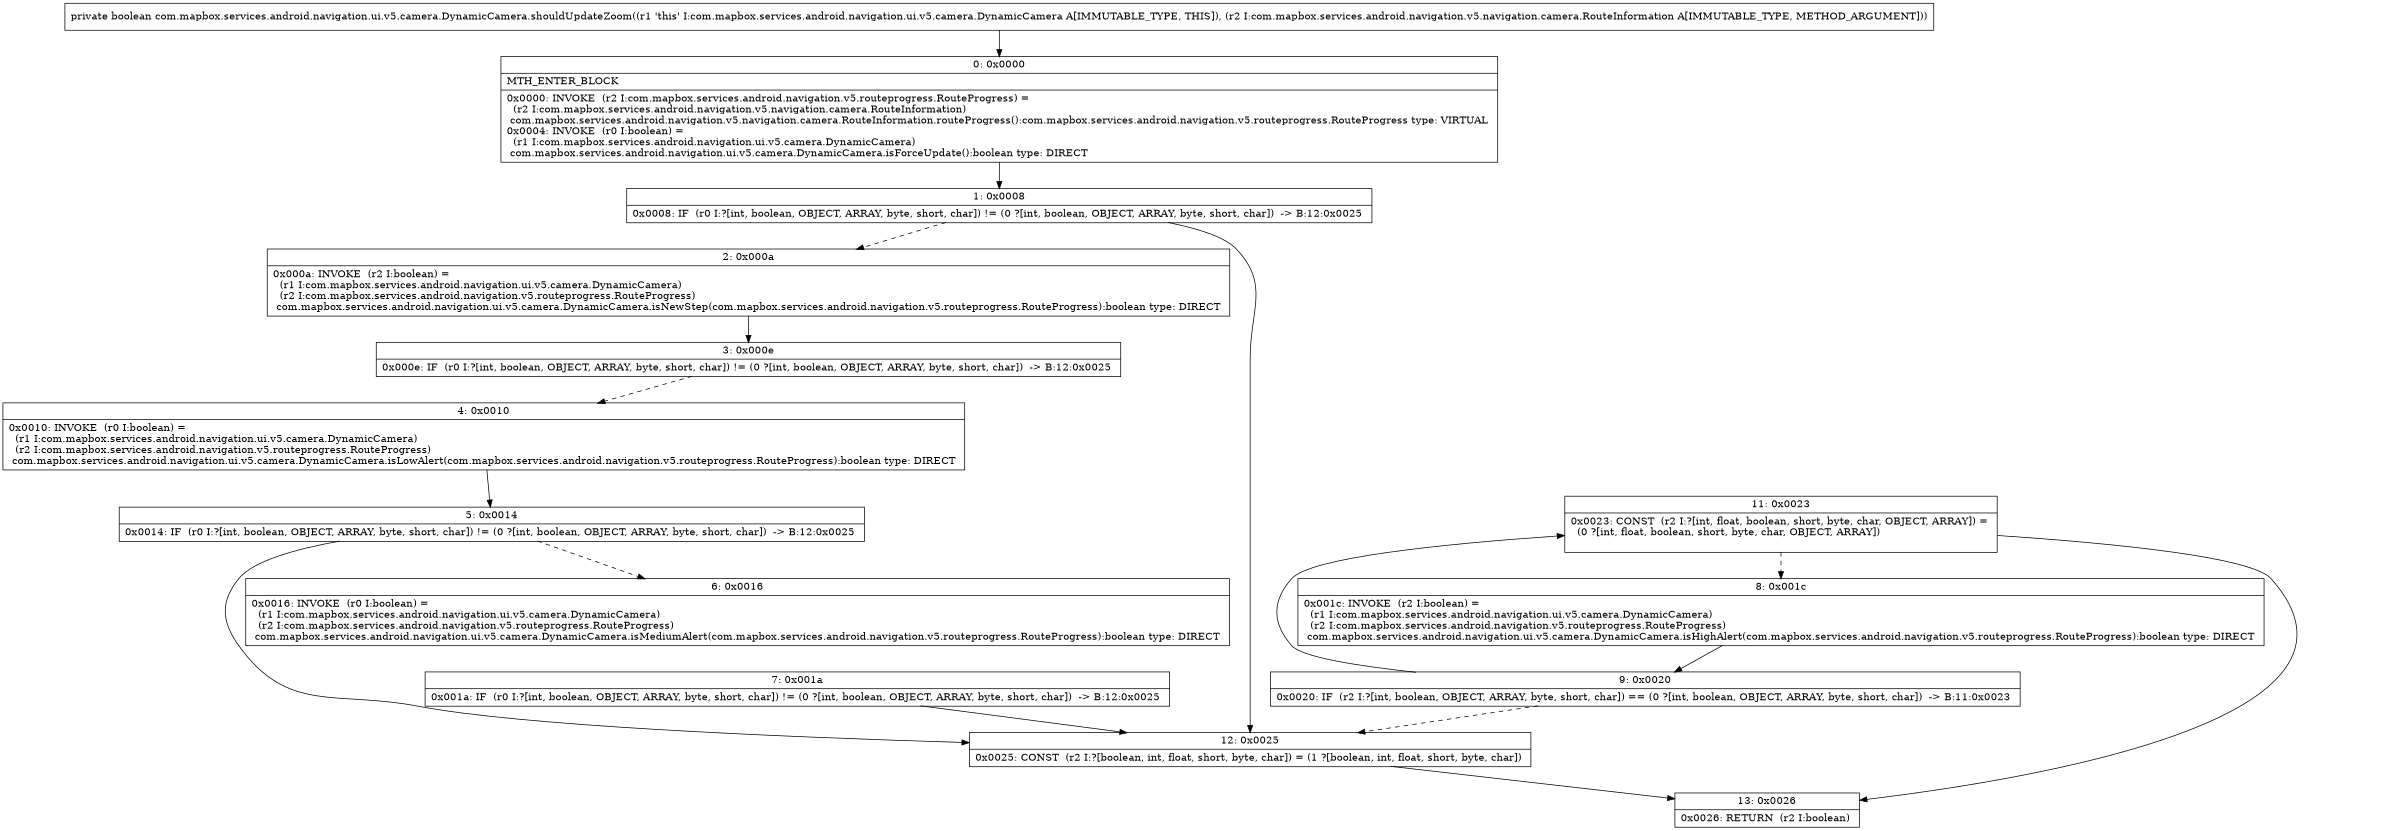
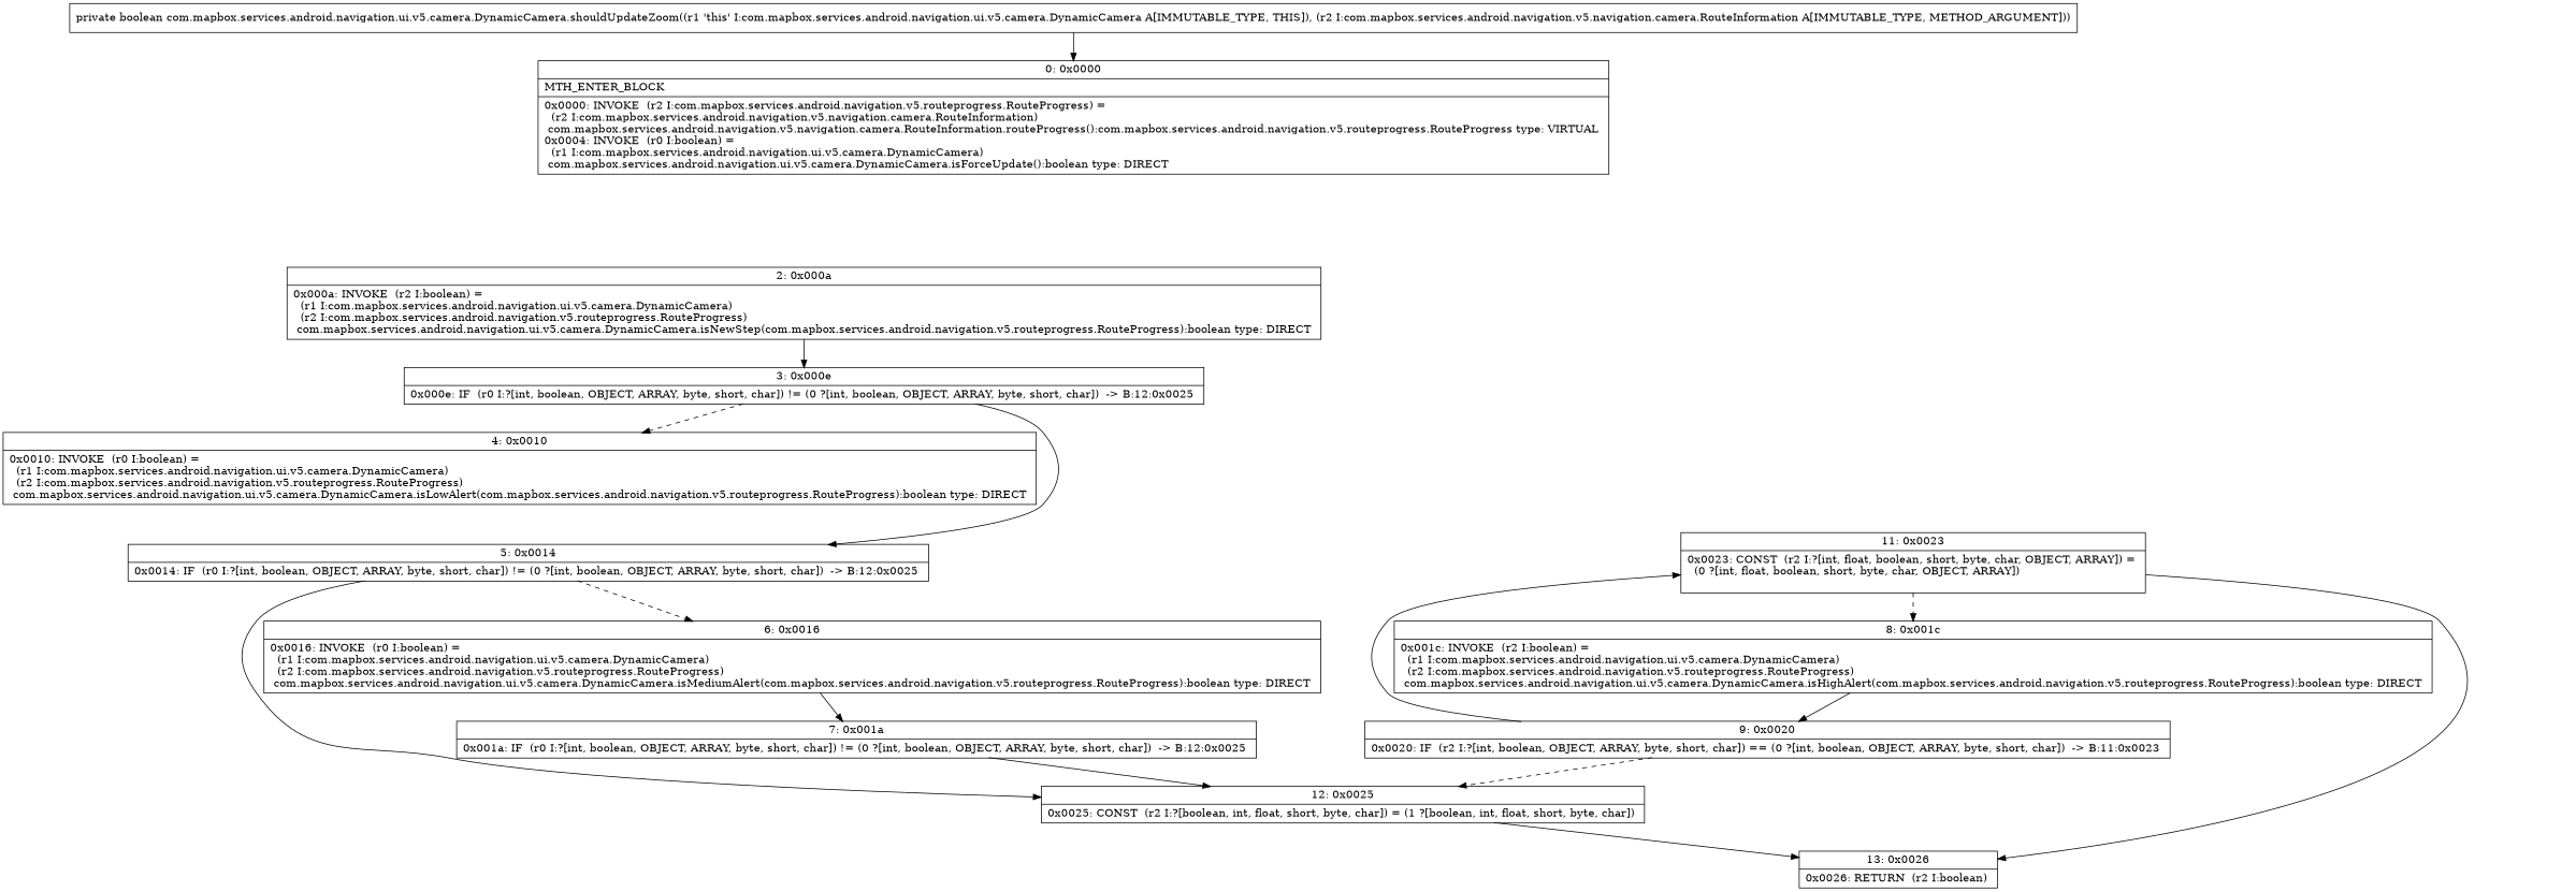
  digraph {
    node [shape=record]
    n1 [label="{0\:\ 0x0000|MTH_ENTER_BLOCK\l|0x0000: INVOKE  (r2 I:com.mapbox.services.android.navigation.v5.routeprogress.RouteProgress) = \l  (r2 I:com.mapbox.services.android.navigation.v5.navigation.camera.RouteInformation)\l com.mapbox.services.android.navigation.v5.navigation.camera.RouteInformation.routeProgress():com.mapbox.services.android.navigation.v5.routeprogress.RouteProgress type: VIRTUAL \l0x0004: INVOKE  (r0 I:boolean) = \l  (r1 I:com.mapbox.services.android.navigation.ui.v5.camera.DynamicCamera)\l com.mapbox.services.android.navigation.ui.v5.camera.DynamicCamera.isForceUpdate():boolean type: DIRECT \l}"]
-   n2 [label="{1\:\ 0x0008|0x0008: IF  (r0 I:?[int, boolean, OBJECT, ARRAY, byte, short, char]) != (0 ?[int, boolean, OBJECT, ARRAY, byte, short, char])  \-\> B:12:0x0025 \l}"]
    n3 [label="{2\:\ 0x000a|0x000a: INVOKE  (r2 I:boolean) = \l  (r1 I:com.mapbox.services.android.navigation.ui.v5.camera.DynamicCamera)\l  (r2 I:com.mapbox.services.android.navigation.v5.routeprogress.RouteProgress)\l com.mapbox.services.android.navigation.ui.v5.camera.DynamicCamera.isNewStep(com.mapbox.services.android.navigation.v5.routeprogress.RouteProgress):boolean type: DIRECT \l}"]
    n4 [label="{12\:\ 0x0025|0x0025: CONST  (r2 I:?[boolean, int, float, short, byte, char]) = (1 ?[boolean, int, float, short, byte, char]) \l}"]
    n5 [label="{3\:\ 0x000e|0x000e: IF  (r0 I:?[int, boolean, OBJECT, ARRAY, byte, short, char]) != (0 ?[int, boolean, OBJECT, ARRAY, byte, short, char])  \-\> B:12:0x0025 \l}"]
    n6 [label="{13\:\ 0x0026|0x0026: RETURN  (r2 I:boolean) \l}"]
    n7 [label="{4\:\ 0x0010|0x0010: INVOKE  (r0 I:boolean) = \l  (r1 I:com.mapbox.services.android.navigation.ui.v5.camera.DynamicCamera)\l  (r2 I:com.mapbox.services.android.navigation.v5.routeprogress.RouteProgress)\l com.mapbox.services.android.navigation.ui.v5.camera.DynamicCamera.isLowAlert(com.mapbox.services.android.navigation.v5.routeprogress.RouteProgress):boolean type: DIRECT \l}"]
    n8 [label="{5\:\ 0x0014|0x0014: IF  (r0 I:?[int, boolean, OBJECT, ARRAY, byte, short, char]) != (0 ?[int, boolean, OBJECT, ARRAY, byte, short, char])  \-\> B:12:0x0025 \l}"]
    n9 [label="{6\:\ 0x0016|0x0016: INVOKE  (r0 I:boolean) = \l  (r1 I:com.mapbox.services.android.navigation.ui.v5.camera.DynamicCamera)\l  (r2 I:com.mapbox.services.android.navigation.v5.routeprogress.RouteProgress)\l com.mapbox.services.android.navigation.ui.v5.camera.DynamicCamera.isMediumAlert(com.mapbox.services.android.navigation.v5.routeprogress.RouteProgress):boolean type: DIRECT \l}"]
    n10 [label="{7\:\ 0x001a|0x001a: IF  (r0 I:?[int, boolean, OBJECT, ARRAY, byte, short, char]) != (0 ?[int, boolean, OBJECT, ARRAY, byte, short, char])  \-\> B:12:0x0025 \l}"]
    n11 [label="{8\:\ 0x001c|0x001c: INVOKE  (r2 I:boolean) = \l  (r1 I:com.mapbox.services.android.navigation.ui.v5.camera.DynamicCamera)\l  (r2 I:com.mapbox.services.android.navigation.v5.routeprogress.RouteProgress)\l com.mapbox.services.android.navigation.ui.v5.camera.DynamicCamera.isHighAlert(com.mapbox.services.android.navigation.v5.routeprogress.RouteProgress):boolean type: DIRECT \l}"]
    n12 [label="{9\:\ 0x0020|0x0020: IF  (r2 I:?[int, boolean, OBJECT, ARRAY, byte, short, char]) == (0 ?[int, boolean, OBJECT, ARRAY, byte, short, char])  \-\> B:11:0x0023 \l}"]
    n13 [label="{11\:\ 0x0023|0x0023: CONST  (r2 I:?[int, float, boolean, short, byte, char, OBJECT, ARRAY]) = \l  (0 ?[int, float, boolean, short, byte, char, OBJECT, ARRAY])\l \l}"]
    n14 [label="{private boolean com.mapbox.services.android.navigation.ui.v5.camera.DynamicCamera.shouldUpdateZoom((r1 'this' I:com.mapbox.services.android.navigation.ui.v5.camera.DynamicCamera A[IMMUTABLE_TYPE, THIS]), (r2 I:com.mapbox.services.android.navigation.v5.navigation.camera.RouteInformation A[IMMUTABLE_TYPE, METHOD_ARGUMENT])) }"]
-   n1 -> n2
-   n2 -> n3 [style=dashed]
-   n2 -> n4
    n3 -> n5
    n4 -> n6
    n5 -> n7 [style=dashed]
-   n7 -> n8
+   n5 -> n8
    n8 -> n4
    n8 -> n9 [style=dashed]
+   n9 -> n10
    n10 -> n4
    n11 -> n12
    n12 -> n4 [style=dashed]
    n12 -> n13
    n13 -> n6
    n13 -> n11 [style=dashed]
    n14 -> n1
  }
